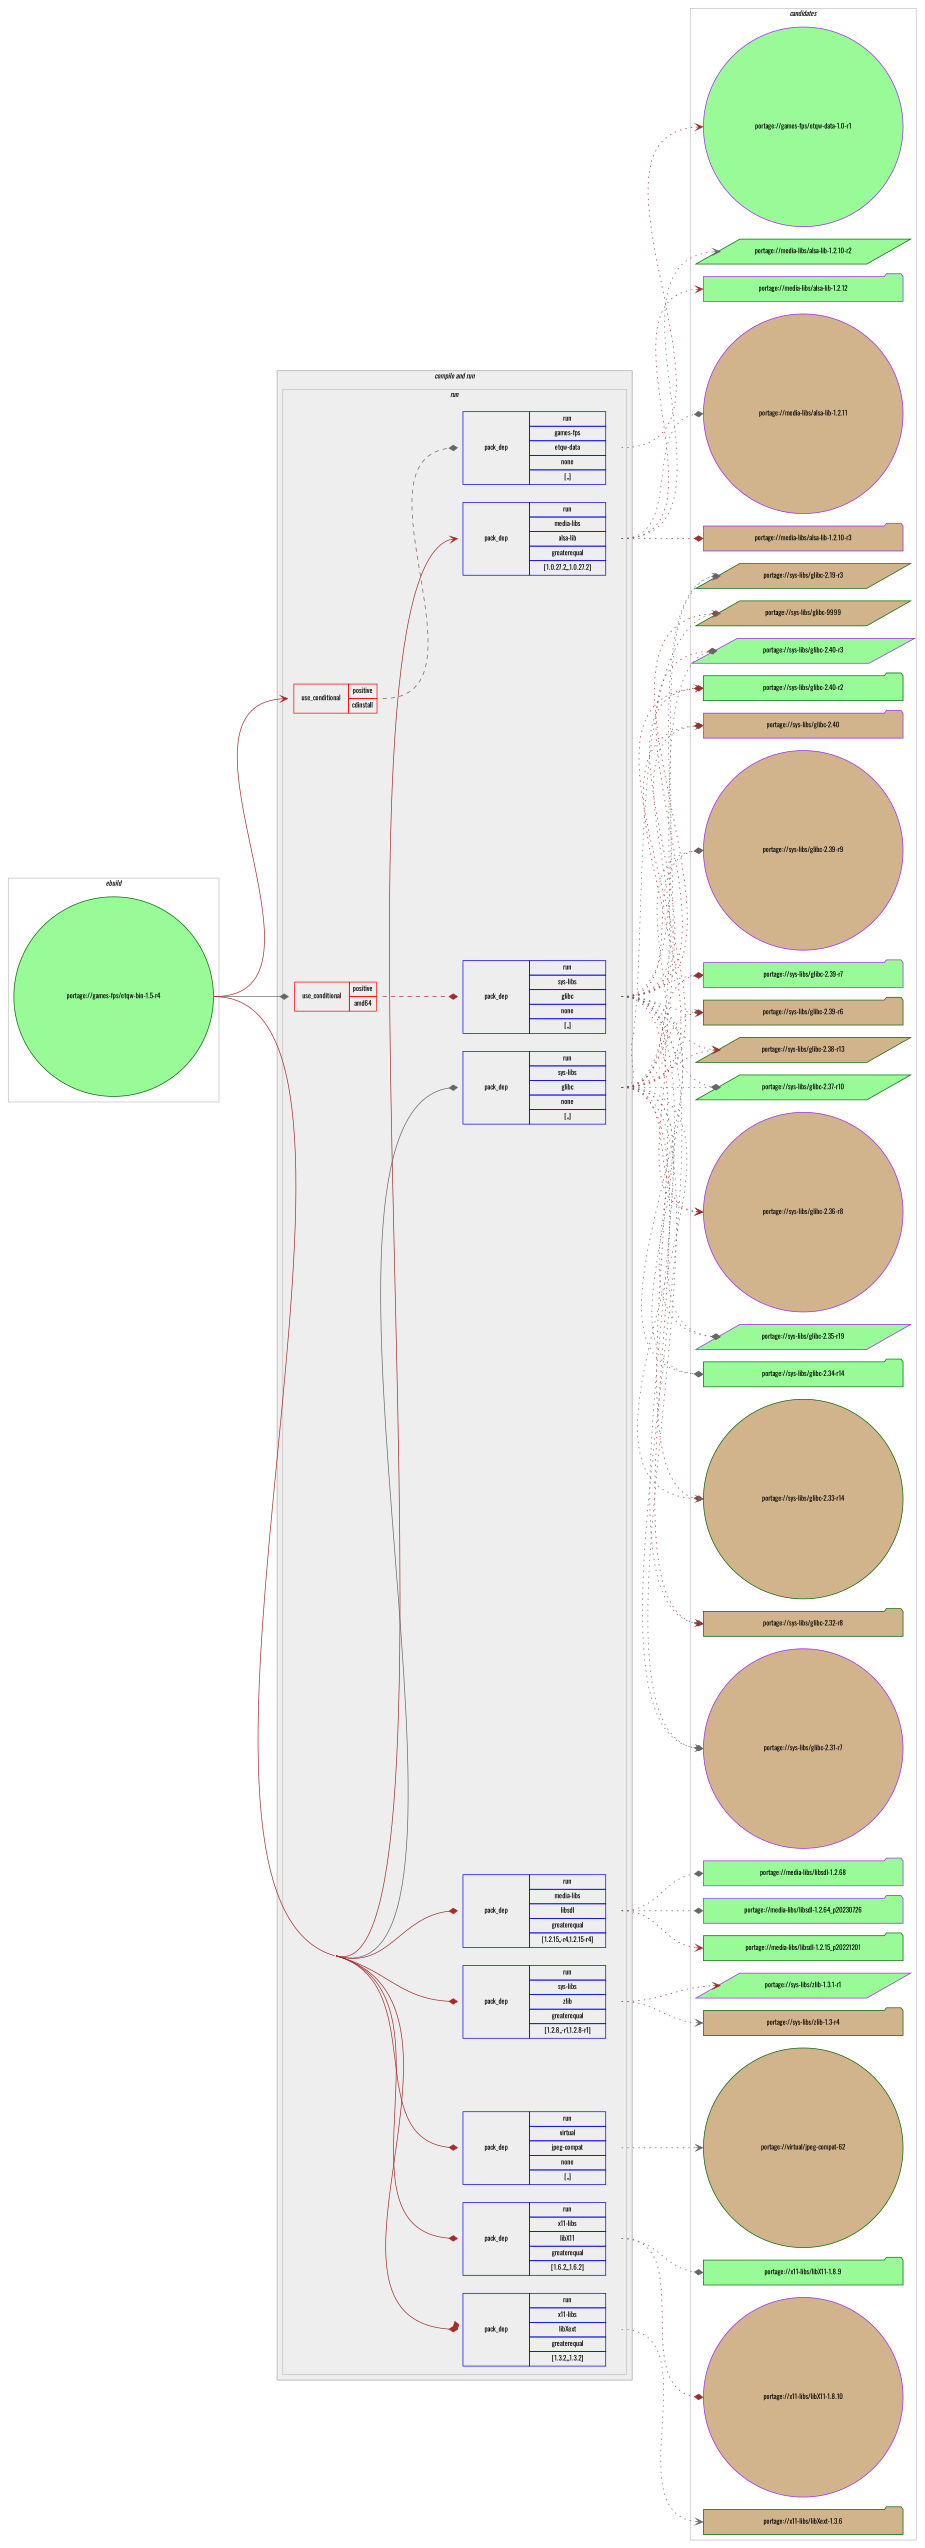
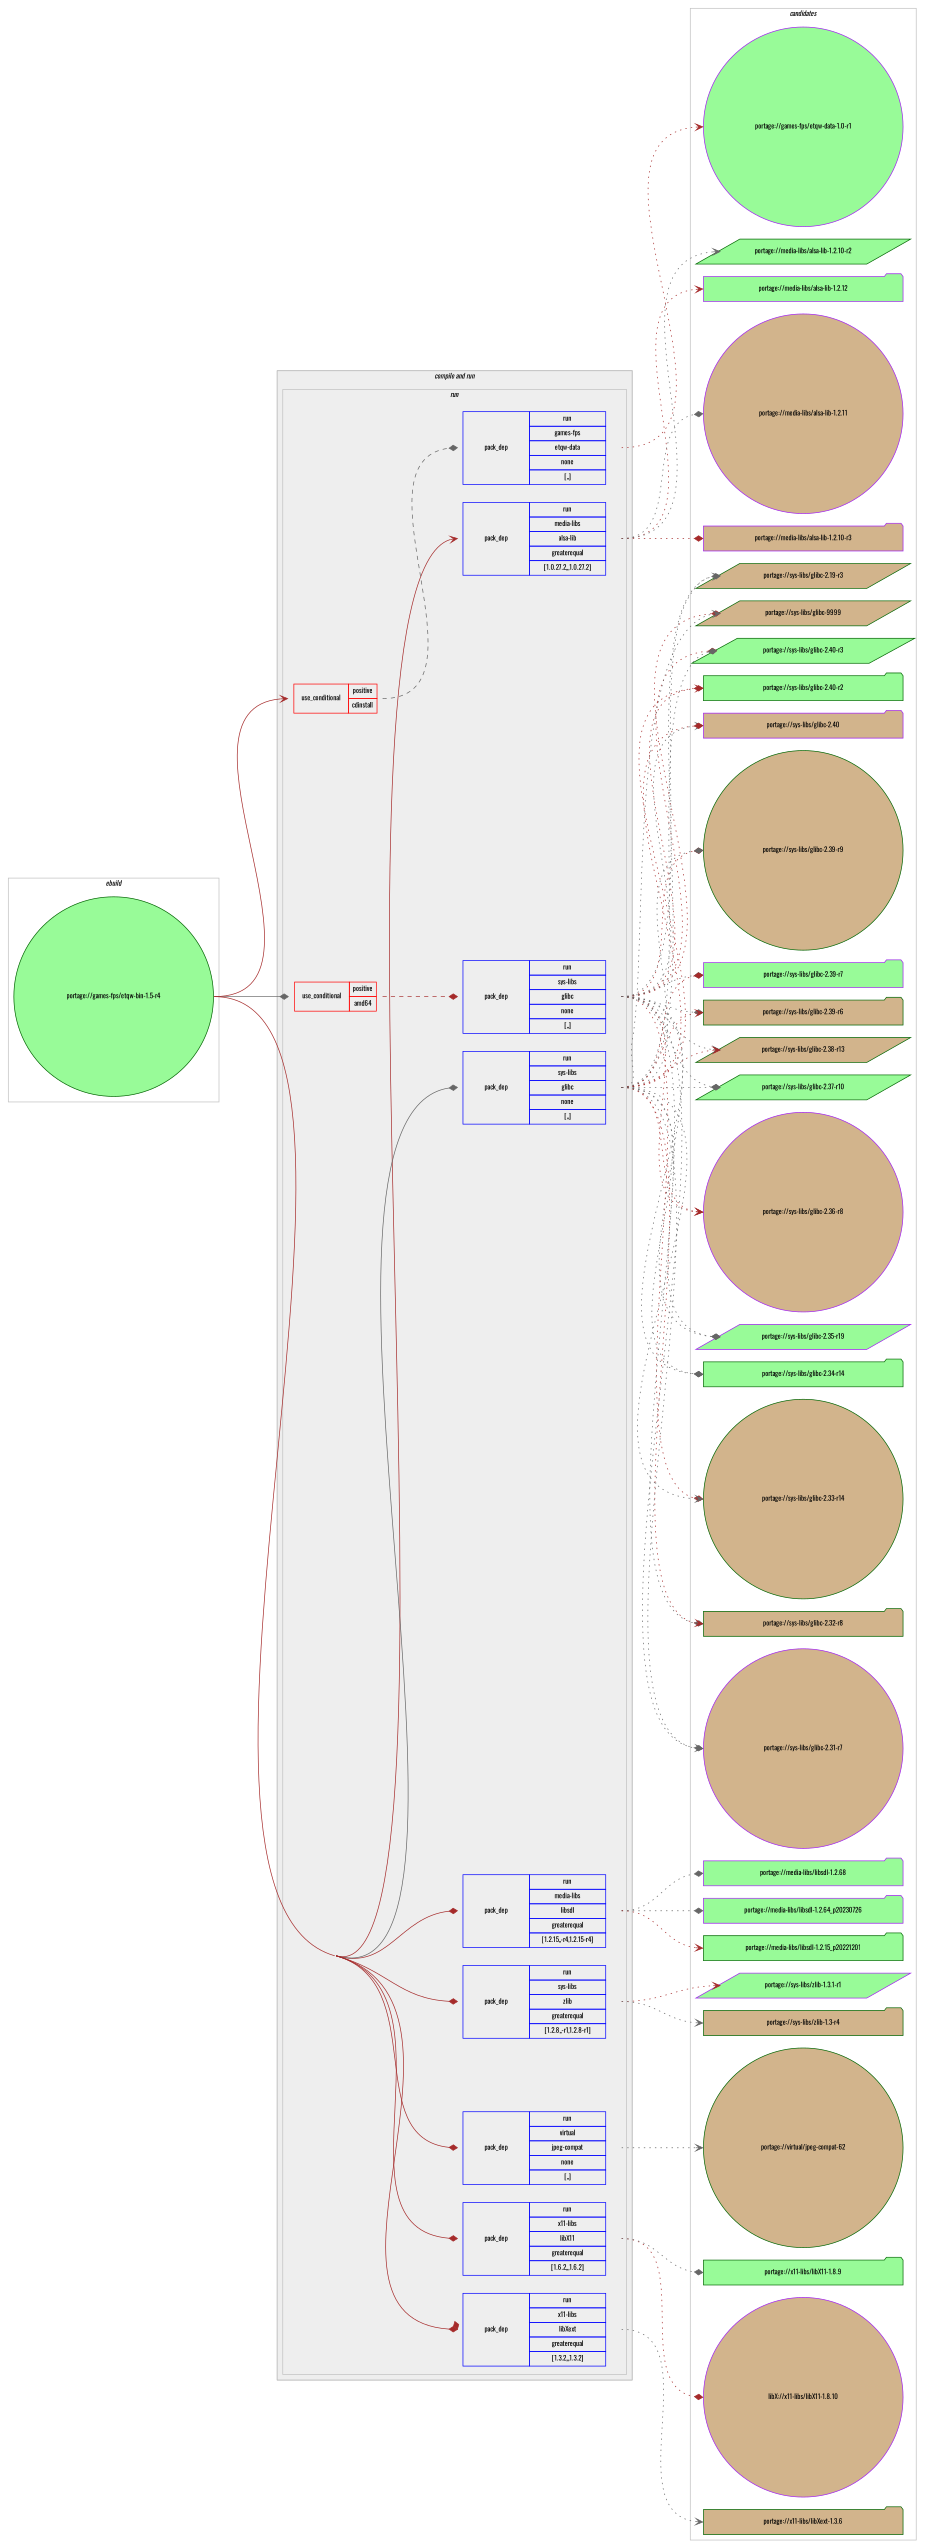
  digraph {
    compound=true
    concentrate=true
    fontname=Oswald
    fontsize=10
    newrank=true
    rankdir=LR
    ranksep=1.5
    node [color=darkgreen fillcolor=tan fontname=Oswald fontsize=10 shape=folder style=filled]
    edge [arrowhead=diamond color=gray40 fontname=Oswald headport=w style=dotted tailport=e weight=100]
    n1 [fillcolor=palegreen label="portage://games-fps/etqw-bin-1.5-r4" shape=circle width=4]
    n2 [color=blue label=<<TABLE BORDER="0" CELLBORDER="1" CELLSPACING="0" CELLPADDING="4" WIDTH="220"><TR><TD ROWSPAN="6" CELLPADDING="30">pack_dep</TD></TR><TR><TD WIDTH="110">run</TD></TR><TR><TD>sys-libs</TD></TR><TR><TD>glibc</TD></TR><TR><TD>none</TD></TR><TR><TD>[,,]</TD></TR></TABLE>> shape=none fillcolor="" style=""]
    n3 [color=red label=<<TABLE BORDER="0" CELLBORDER="1" CELLSPACING="0" CELLPADDING="4"><TR><TD ROWSPAN="3" CELLPADDING="10">use_conditional</TD></TR><TR><TD>positive</TD></TR><TR><TD>amd64</TD></TR></TABLE>> shape=none fillcolor="" style=""]
    n4 [color=blue label=<<TABLE BORDER="0" CELLBORDER="1" CELLSPACING="0" CELLPADDING="4" WIDTH="220"><TR><TD ROWSPAN="6" CELLPADDING="30">pack_dep</TD></TR><TR><TD WIDTH="110">run</TD></TR><TR><TD>games-fps</TD></TR><TR><TD>etqw-data</TD></TR><TR><TD>none</TD></TR><TR><TD>[,,]</TD></TR></TABLE>> shape=none fillcolor="" style=""]
    n5 [color=red label=<<TABLE BORDER="0" CELLBORDER="1" CELLSPACING="0" CELLPADDING="4"><TR><TD ROWSPAN="3" CELLPADDING="10">use_conditional</TD></TR><TR><TD>positive</TD></TR><TR><TD>cdinstall</TD></TR></TABLE>> shape=none fillcolor="" style=""]
    n6 [color=blue label=<<TABLE BORDER="0" CELLBORDER="1" CELLSPACING="0" CELLPADDING="4" WIDTH="220"><TR><TD ROWSPAN="6" CELLPADDING="30">pack_dep</TD></TR><TR><TD WIDTH="110">run</TD></TR><TR><TD>media-libs</TD></TR><TR><TD>alsa-lib</TD></TR><TR><TD>greaterequal</TD></TR><TR><TD>[1.0.27.2,,,1.0.27.2]</TD></TR></TABLE>> shape=none fillcolor="" style=""]
    n7 [color=blue label=<<TABLE BORDER="0" CELLBORDER="1" CELLSPACING="0" CELLPADDING="4" WIDTH="220"><TR><TD ROWSPAN="6" CELLPADDING="30">pack_dep</TD></TR><TR><TD WIDTH="110">run</TD></TR><TR><TD>media-libs</TD></TR><TR><TD>libsdl</TD></TR><TR><TD>greaterequal</TD></TR><TR><TD>[1.2.15,,-r4,1.2.15-r4]</TD></TR></TABLE>> shape=none fillcolor="" style=""]
    n8 [color=blue label=<<TABLE BORDER="0" CELLBORDER="1" CELLSPACING="0" CELLPADDING="4" WIDTH="220"><TR><TD ROWSPAN="6" CELLPADDING="30">pack_dep</TD></TR><TR><TD WIDTH="110">run</TD></TR><TR><TD>sys-libs</TD></TR><TR><TD>glibc</TD></TR><TR><TD>none</TD></TR><TR><TD>[,,]</TD></TR></TABLE>> shape=none fillcolor="" style=""]
    n9 [color=blue label=<<TABLE BORDER="0" CELLBORDER="1" CELLSPACING="0" CELLPADDING="4" WIDTH="220"><TR><TD ROWSPAN="6" CELLPADDING="30">pack_dep</TD></TR><TR><TD WIDTH="110">run</TD></TR><TR><TD>sys-libs</TD></TR><TR><TD>zlib</TD></TR><TR><TD>greaterequal</TD></TR><TR><TD>[1.2.8,,-r1,1.2.8-r1]</TD></TR></TABLE>> shape=none fillcolor="" style=""]
    n10 [color=blue label=<<TABLE BORDER="0" CELLBORDER="1" CELLSPACING="0" CELLPADDING="4" WIDTH="220"><TR><TD ROWSPAN="6" CELLPADDING="30">pack_dep</TD></TR><TR><TD WIDTH="110">run</TD></TR><TR><TD>virtual</TD></TR><TR><TD>jpeg-compat</TD></TR><TR><TD>none</TD></TR><TR><TD>[,,]</TD></TR></TABLE>> shape=none fillcolor="" style=""]
    n11 [color=blue label=<<TABLE BORDER="0" CELLBORDER="1" CELLSPACING="0" CELLPADDING="4" WIDTH="220"><TR><TD ROWSPAN="6" CELLPADDING="30">pack_dep</TD></TR><TR><TD WIDTH="110">run</TD></TR><TR><TD>x11-libs</TD></TR><TR><TD>libX11</TD></TR><TR><TD>greaterequal</TD></TR><TR><TD>[1.6.2,,,1.6.2]</TD></TR></TABLE>> shape=none fillcolor="" style=""]
    n12 [color=blue label=<<TABLE BORDER="0" CELLBORDER="1" CELLSPACING="0" CELLPADDING="4" WIDTH="220"><TR><TD ROWSPAN="6" CELLPADDING="30">pack_dep</TD></TR><TR><TD WIDTH="110">run</TD></TR><TR><TD>x11-libs</TD></TR><TR><TD>libXext</TD></TR><TR><TD>greaterequal</TD></TR><TR><TD>[1.3.2,,,1.3.2]</TD></TR></TABLE>> shape=none fillcolor="" style=""]
    n13 [label="portage://sys-libs/glibc-9999" shape=parallelogram width=4]
-   n14 [color=purple fillcolor=palegreen label="portage://sys-libs/glibc-2.40-r3" shape=parallelogram width=4]
+   n14 [fillcolor=palegreen label="portage://sys-libs/glibc-2.40-r3" shape=parallelogram width=4]
    n15 [fillcolor=palegreen label="portage://sys-libs/glibc-2.40-r2" width=4]
    n16 [color=purple label="portage://sys-libs/glibc-2.40" width=4]
-   n17 [color=purple label="portage://sys-libs/glibc-2.39-r9" shape=circle width=4]
+   n17 [label="portage://sys-libs/glibc-2.39-r9" shape=circle width=4]
    n18 [color=purple fillcolor=palegreen label="portage://sys-libs/glibc-2.39-r7" width=4]
    n19 [label="portage://sys-libs/glibc-2.39-r6" width=4]
    n20 [label="portage://sys-libs/glibc-2.38-r13" shape=parallelogram width=4]
    n21 [fillcolor=palegreen label="portage://sys-libs/glibc-2.37-r10" shape=parallelogram width=4]
    n22 [color=purple label="portage://sys-libs/glibc-2.36-r8" shape=circle width=4]
    n23 [color=purple fillcolor=palegreen label="portage://sys-libs/glibc-2.35-r19" shape=parallelogram width=4]
    n24 [fillcolor=palegreen label="portage://sys-libs/glibc-2.34-r14" width=4]
    n25 [label="portage://sys-libs/glibc-2.33-r14" shape=circle width=4]
    n26 [label="portage://sys-libs/glibc-2.32-r8" width=4]
    n27 [color=purple label="portage://sys-libs/glibc-2.31-r7" shape=circle width=4]
    n28 [label="portage://sys-libs/glibc-2.19-r3" shape=parallelogram width=4]
    n29 [color=purple fillcolor=palegreen label="portage://games-fps/etqw-data-1.0-r1" shape=circle width=4]
    n30 [color=purple fillcolor=palegreen label="portage://media-libs/alsa-lib-1.2.12" width=4]
    n31 [color=purple label="portage://media-libs/alsa-lib-1.2.11" shape=circle width=4]
    n32 [color=purple label="portage://media-libs/alsa-lib-1.2.10-r3" width=4]
    n33 [fillcolor=palegreen label="portage://media-libs/alsa-lib-1.2.10-r2" shape=parallelogram width=4]
    n34 [color=purple fillcolor=palegreen label="portage://media-libs/libsdl-1.2.68" width=4]
    n35 [color=purple fillcolor=palegreen label="portage://media-libs/libsdl-1.2.64_p20230726" width=4]
    n36 [fillcolor=palegreen label="portage://media-libs/libsdl-1.2.15_p20221201" width=4]
    n37 [color=purple fillcolor=palegreen label="portage://sys-libs/zlib-1.3.1-r1" shape=parallelogram width=4]
    n38 [label="portage://sys-libs/zlib-1.3-r4" width=4]
-   n39 [color=purple label="portage://x11-libs/libX11-1.8.10" shape=circle width=4]
+   n39 [color=purple label="libX://x11-libs/libX11-1.8.10" shape=circle width=4]
    n40 [fillcolor=palegreen label="portage://x11-libs/libX11-1.8.9" width=4]
    n41 [label="portage://virtual/jpeg-compat-62" shape=circle width=4]
    n42 [label="portage://x11-libs/libXext-1.3.6" width=4]
    subgraph cluster_1 {
      color=gray
      label=<<i>dependencies</i>>
      subgraph cluster_2 {
        color=gray
        fillcolor="#eeeeee"
        label=<<i>compile</i>>
        style=filled
      }
      subgraph cluster_3 {
        color=gray
        fillcolor="#eeeeee"
        label=<<i>compile and run</i>>
        style=filled
      }
      subgraph cluster_4 {
        color=gray
        fillcolor="#eeeeee"
        label=<<i>run</i>>
        style=filled
        subgraph sub_5 {
          color=gray
          fillcolor="#eeeeee"
          label=<<i>run</i>>
          style=filled
          n3
          subgraph sub_6 {
            color=gray
            fillcolor="#eeeeee"
            label=<<i>run</i>>
            style=filled
            n2
          }
        }
        subgraph sub_7 {
          color=gray
          fillcolor="#eeeeee"
          label=<<i>run</i>>
          style=filled
          n5
          subgraph sub_8 {
            color=gray
            fillcolor="#eeeeee"
            label=<<i>run</i>>
            style=filled
            n4
          }
        }
        subgraph sub_9 {
          color=gray
          fillcolor="#eeeeee"
          label=<<i>run</i>>
          style=filled
          n6
        }
        subgraph sub_10 {
          color=gray
          fillcolor="#eeeeee"
          label=<<i>run</i>>
          style=filled
          n7
        }
        subgraph sub_11 {
          color=gray
          fillcolor="#eeeeee"
          label=<<i>run</i>>
          style=filled
          n8
        }
        subgraph sub_12 {
          color=gray
          fillcolor="#eeeeee"
          label=<<i>run</i>>
          style=filled
          n9
        }
        subgraph sub_13 {
          color=gray
          fillcolor="#eeeeee"
          label=<<i>run</i>>
          style=filled
          n10
        }
        subgraph sub_14 {
          color=gray
          fillcolor="#eeeeee"
          label=<<i>run</i>>
          style=filled
          n11
        }
        subgraph sub_15 {
          color=gray
          fillcolor="#eeeeee"
          label=<<i>run</i>>
          style=filled
          n12
        }
      }
    }
    subgraph cluster_16 {
      color=gray
      label=<<i>ebuild</i>>
      n1
    }
    subgraph cluster_17 {
      color=gray
      label=<<i>candidates</i>>
      rank=same
      subgraph sub_18 {
        color=black
        label=<<i>candidates</i>>
        nodesep=1
        rank=same
        n13
        n14
        n15
        n16
        n17
        n18
        n19
        n20
        n21
        n22
        n23
        n24
        n25
        n26
        n27
        n28
      }
      subgraph sub_19 {
        color=black
        label=<<i>candidates</i>>
        nodesep=1
        rank=same
        n29
      }
      subgraph sub_20 {
        color=black
        label=<<i>candidates</i>>
        nodesep=1
        rank=same
        n30
        n31
        n32
        n33
      }
      subgraph sub_21 {
        color=black
        label=<<i>candidates</i>>
        nodesep=1
        rank=same
        n34
        n35
        n36
      }
      subgraph sub_22 {
        color=black
        label=<<i>candidates</i>>
        nodesep=1
        rank=same
        n13
        n14
        n15
        n16
        n17
        n18
        n19
        n20
        n21
        n22
        n23
        n24
        n25
        n26
        n27
        n28
      }
      subgraph sub_23 {
        color=black
        label=<<i>candidates</i>>
        nodesep=1
        rank=same
        n37
        n38
      }
      subgraph sub_24 {
        color=black
        label=<<i>candidates</i>>
        nodesep=1
        rank=same
        n39
        n40
      }
      subgraph sub_25 {
        color=black
        label=<<i>candidates</i>>
        nodesep=1
        rank=same
        n41
      }
      subgraph sub_26 {
        color=black
        label=<<i>candidates</i>>
        nodesep=1
        rank=same
        n42
      }
    }
    n1 -> n3 [style=solid weight=20]
    n1 -> n5 [arrowhead=vee color=brown style=solid weight=20]
    n1 -> n6 [arrowhead=vee color=brown style=solid weight=20]
    n1 -> n7 [color=brown style=solid weight=20]
    n1 -> n8 [style=solid weight=20]
    n1 -> n9 [color=brown style=solid weight=20]
    n1 -> n10 [color=brown style=solid weight=20]
    n1 -> n11 [color=brown style=solid weight=20]
    n1 -> n12 [color=brown style=solid weight=20]
    n2 -> n13 [color=brown]
    n2 -> n14 [color=brown]
    n2 -> n15 [arrowhead=vee color=brown]
    n2 -> n16 [arrowhead=vee]
    n2 -> n17 [color=brown]
    n2 -> n18
    n2 -> n19
    n2 -> n20 [arrowhead=vee]
    n2 -> n21
    n2 -> n22 [arrowhead=vee color=brown]
    n2 -> n23
    n2 -> n24
    n2 -> n25 [color=brown]
    n2 -> n26
    n2 -> n27 [arrowhead=vee]
    n2 -> n28
    n3 -> n2 [color=brown style=dashed weight=20]
    n4 -> n29 [arrowhead=vee color=brown]
    n5 -> n4 [style=dashed weight=20]
    n6 -> n30 [arrowhead=vee color=brown]
    n6 -> n31
    n6 -> n32 [color=brown]
    n6 -> n33 [arrowhead=vee]
    n7 -> n34
    n7 -> n35
    n7 -> n36 [arrowhead=vee color=brown]
    n8 -> n13 [arrowhead=vee]
    n8 -> n14
    n8 -> n15 [color=brown]
    n8 -> n16 [color=brown]
    n8 -> n17
    n8 -> n18 [color=brown]
    n8 -> n19 [arrowhead=vee color=brown]
    n8 -> n20 [arrowhead=vee color=brown]
    n8 -> n21
    n8 -> n22 [arrowhead=vee color=brown]
    n8 -> n23
    n8 -> n24
    n8 -> n25 [arrowhead=vee]
    n8 -> n26 [arrowhead=vee color=brown]
    n8 -> n27
    n8 -> n28 [arrowhead=vee]
    n9 -> n37 [arrowhead=vee color=brown]
    n9 -> n38 [arrowhead=vee]
    n10 -> n41 [arrowhead=vee]
    n11 -> n39 [color=brown]
    n11 -> n40
    n12 -> n42 [arrowhead=vee]
  }
